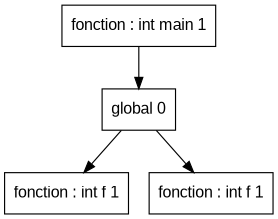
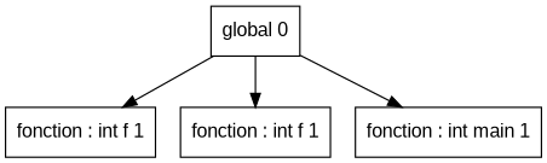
  digraph {
    node [fontname=Arial shape=record]
    n1 [label="{ fonction : int f 1\n	}"]
    n2 [label="{ fonction : int f 1\n	}"]
    n3 [label="{ fonction : int main 1\n	}"]
    n4 [label="{ global 0\n	}"]
    n4 -> n1
    n4 -> n2
-   n3 -> n4
+   n4 -> n3
  }
